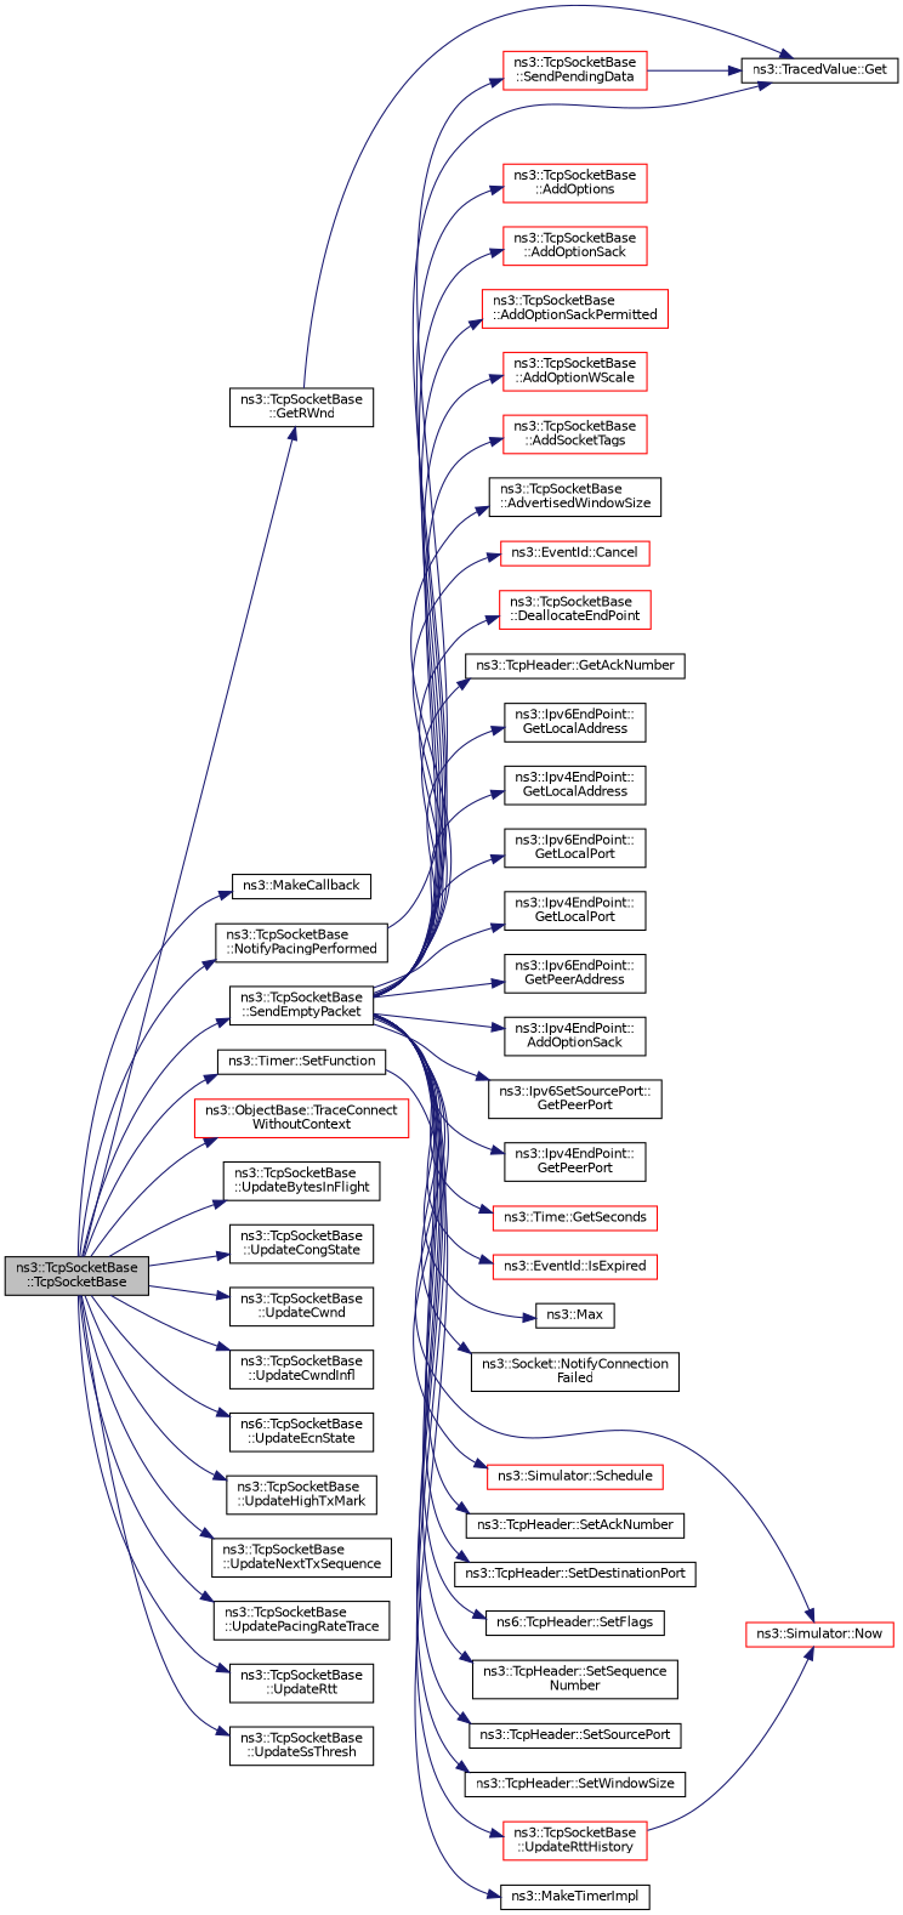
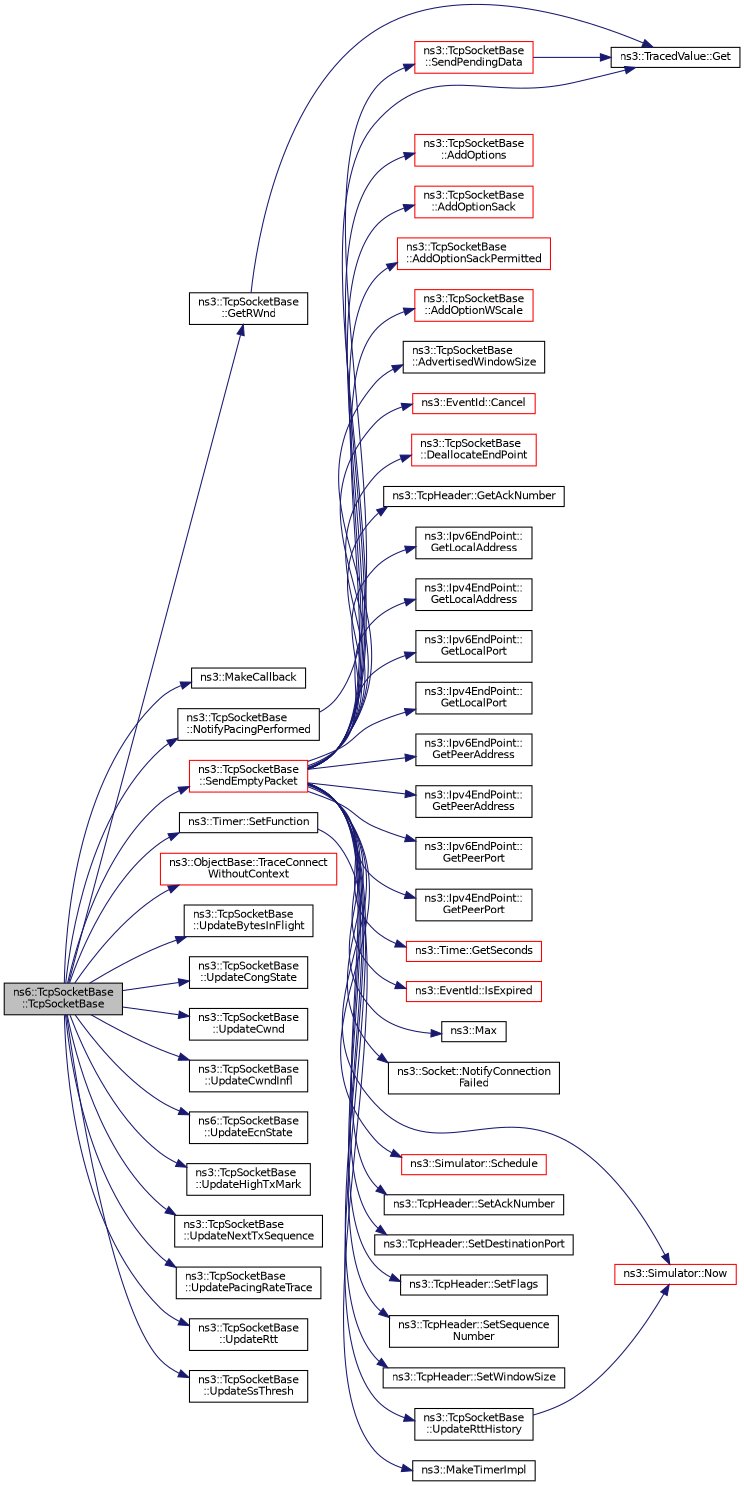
  digraph {
    rankdir=LR
    node [color=black fillcolor=white fontname=Helvetica fontsize=10 shape=record style=filled]
    edge [color=midnightblue fontname=Helvetica fontsize=10 labelfontname=Helvetica labelfontsize=10 style=solid]
-   n1 [fillcolor=grey75 fontcolor=black height=0.2 label="ns3::TcpSocketBase\l::TcpSocketBase" width=0.4]
+   n1 [fillcolor=grey75 fontcolor=black height=0.2 label="ns6::TcpSocketBase\l::TcpSocketBase" width=0.4]
    n2 [height=0.2 label="ns3::TcpSocketBase\l::GetRWnd" width=0.4]
    n3 [height=0.2 label="ns3::MakeCallback" width=0.4]
    n4 [height=0.2 label="ns3::TcpSocketBase\l::NotifyPacingPerformed" width=0.4]
-   n5 [height=0.2 label="ns3::TcpSocketBase\l::SendEmptyPacket" width=0.4]
+   n5 [color=red height=0.2 label="ns3::TcpSocketBase\l::SendEmptyPacket" width=0.4]
    n6 [height=0.2 label="ns3::Timer::SetFunction" width=0.4]
    n7 [color=red height=0.2 label="ns3::ObjectBase::TraceConnect\lWithoutContext" width=0.4]
    n8 [height=0.2 label="ns3::TcpSocketBase\l::UpdateBytesInFlight" width=0.4]
    n9 [height=0.2 label="ns3::TcpSocketBase\l::UpdateCongState" width=0.4]
    n10 [height=0.2 label="ns3::TcpSocketBase\l::UpdateCwnd" width=0.4]
    n11 [height=0.2 label="ns3::TcpSocketBase\l::UpdateCwndInfl" width=0.4]
    n12 [height=0.2 label="ns6::TcpSocketBase\l::UpdateEcnState" width=0.4]
    n13 [height=0.2 label="ns3::TcpSocketBase\l::UpdateHighTxMark" width=0.4]
    n14 [height=0.2 label="ns3::TcpSocketBase\l::UpdateNextTxSequence" width=0.4]
    n15 [height=0.2 label="ns3::TcpSocketBase\l::UpdatePacingRateTrace" width=0.4]
    n16 [height=0.2 label="ns3::TcpSocketBase\l::UpdateRtt" width=0.4]
    n17 [height=0.2 label="ns3::TcpSocketBase\l::UpdateSsThresh" width=0.4]
    n18 [height=0.2 label="ns3::TracedValue::Get" width=0.4]
    n19 [color=red height=0.2 label="ns3::TcpSocketBase\l::SendPendingData" width=0.4]
    n20 [color=red height=0.2 label="ns3::TcpSocketBase\l::AddOptions" width=0.4]
    n21 [color=red height=0.2 label="ns3::TcpSocketBase\l::AddOptionSack" width=0.4]
    n22 [color=red height=0.2 label="ns3::TcpSocketBase\l::AddOptionSackPermitted" width=0.4]
    n23 [color=red height=0.2 label="ns3::TcpSocketBase\l::AddOptionWScale" width=0.4]
-   n24 [color=red height=0.2 label="ns3::TcpSocketBase\l::AddSocketTags" width=0.4]
    n25 [height=0.2 label="ns3::TcpSocketBase\l::AdvertisedWindowSize" width=0.4]
    n26 [color=red height=0.2 label="ns3::EventId::Cancel" width=0.4]
    n27 [color=red height=0.2 label="ns3::TcpSocketBase\l::DeallocateEndPoint" width=0.4]
    n28 [height=0.2 label="ns3::TcpHeader::GetAckNumber" width=0.4]
    n29 [height=0.2 label="ns3::Ipv6EndPoint::\lGetLocalAddress" width=0.4]
    n30 [height=0.2 label="ns3::Ipv4EndPoint::\lGetLocalAddress" width=0.4]
    n31 [height=0.2 label="ns3::Ipv6EndPoint::\lGetLocalPort" width=0.4]
    n32 [height=0.2 label="ns3::Ipv4EndPoint::\lGetLocalPort" width=0.4]
    n33 [height=0.2 label="ns3::Ipv6EndPoint::\lGetPeerAddress" width=0.4]
-   n34 [height=0.2 label="ns3::Ipv4EndPoint::\lAddOptionSack" width=0.4]
-   n35 [height=0.2 label="ns3::Ipv6SetSourcePort::\lGetPeerPort" width=0.4]
+   n34 [height=0.2 label="ns3::Ipv4EndPoint::\lGetPeerAddress" width=0.4]
+   n35 [height=0.2 label="ns3::Ipv6EndPoint::\lGetPeerPort" width=0.4]
    n36 [height=0.2 label="ns3::Ipv4EndPoint::\lGetPeerPort" width=0.4]
    n37 [color=red height=0.2 label="ns3::Time::GetSeconds" width=0.4]
    n38 [color=red height=0.2 label="ns3::EventId::IsExpired" width=0.4]
    n39 [height=0.2 label="ns3::Max" width=0.4]
    n40 [height=0.2 label="ns3::Socket::NotifyConnection\lFailed" width=0.4]
    n41 [color=red height=0.2 label="ns3::Simulator::Now" width=0.4]
    n42 [color=red height=0.2 label="ns3::Simulator::Schedule" width=0.4]
    n43 [height=0.2 label="ns3::TcpHeader::SetAckNumber" width=0.4]
    n44 [height=0.2 label="ns3::TcpHeader::SetDestinationPort" width=0.4]
-   n45 [height=0.2 label="ns6::TcpHeader::SetFlags" width=0.4]
+   n45 [height=0.2 label="ns3::TcpHeader::SetFlags" width=0.4]
    n46 [height=0.2 label="ns3::TcpHeader::SetSequence\lNumber" width=0.4]
-   n47 [height=0.2 label="ns3::TcpHeader::SetSourcePort" width=0.4]
    n48 [height=0.2 label="ns3::TcpHeader::SetWindowSize" width=0.4]
-   n49 [color=red height=0.2 label="ns3::TcpSocketBase\l::UpdateRttHistory" width=0.4]
+   n49 [height=0.2 label="ns3::TcpSocketBase\l::UpdateRttHistory" width=0.4]
    n50 [height=0.2 label="ns3::MakeTimerImpl" width=0.4]
    n1 -> n2
    n1 -> n3
    n1 -> n4
    n1 -> n5
    n1 -> n6
    n1 -> n7
    n1 -> n8
    n1 -> n9
    n1 -> n10
    n1 -> n11
    n1 -> n12
    n1 -> n13
    n1 -> n14
    n1 -> n15
    n1 -> n16
    n1 -> n17
    n2 -> n18
    n4 -> n19
    n5 -> n18
    n5 -> n20
    n5 -> n21
    n5 -> n22
    n5 -> n23
-   n5 -> n24
    n5 -> n25
    n5 -> n26
    n5 -> n27
    n5 -> n28
    n5 -> n29
    n5 -> n30
    n5 -> n31
    n5 -> n32
    n5 -> n33
    n5 -> n34
    n5 -> n35
    n5 -> n36
    n5 -> n37
    n5 -> n38
    n5 -> n39
    n5 -> n40
    n5 -> n41
    n5 -> n42
    n5 -> n43
    n5 -> n44
    n5 -> n45
    n5 -> n46
-   n5 -> n47
    n5 -> n48
    n5 -> n49
    n6 -> n50
    n19 -> n18
    n49 -> n41
  }
